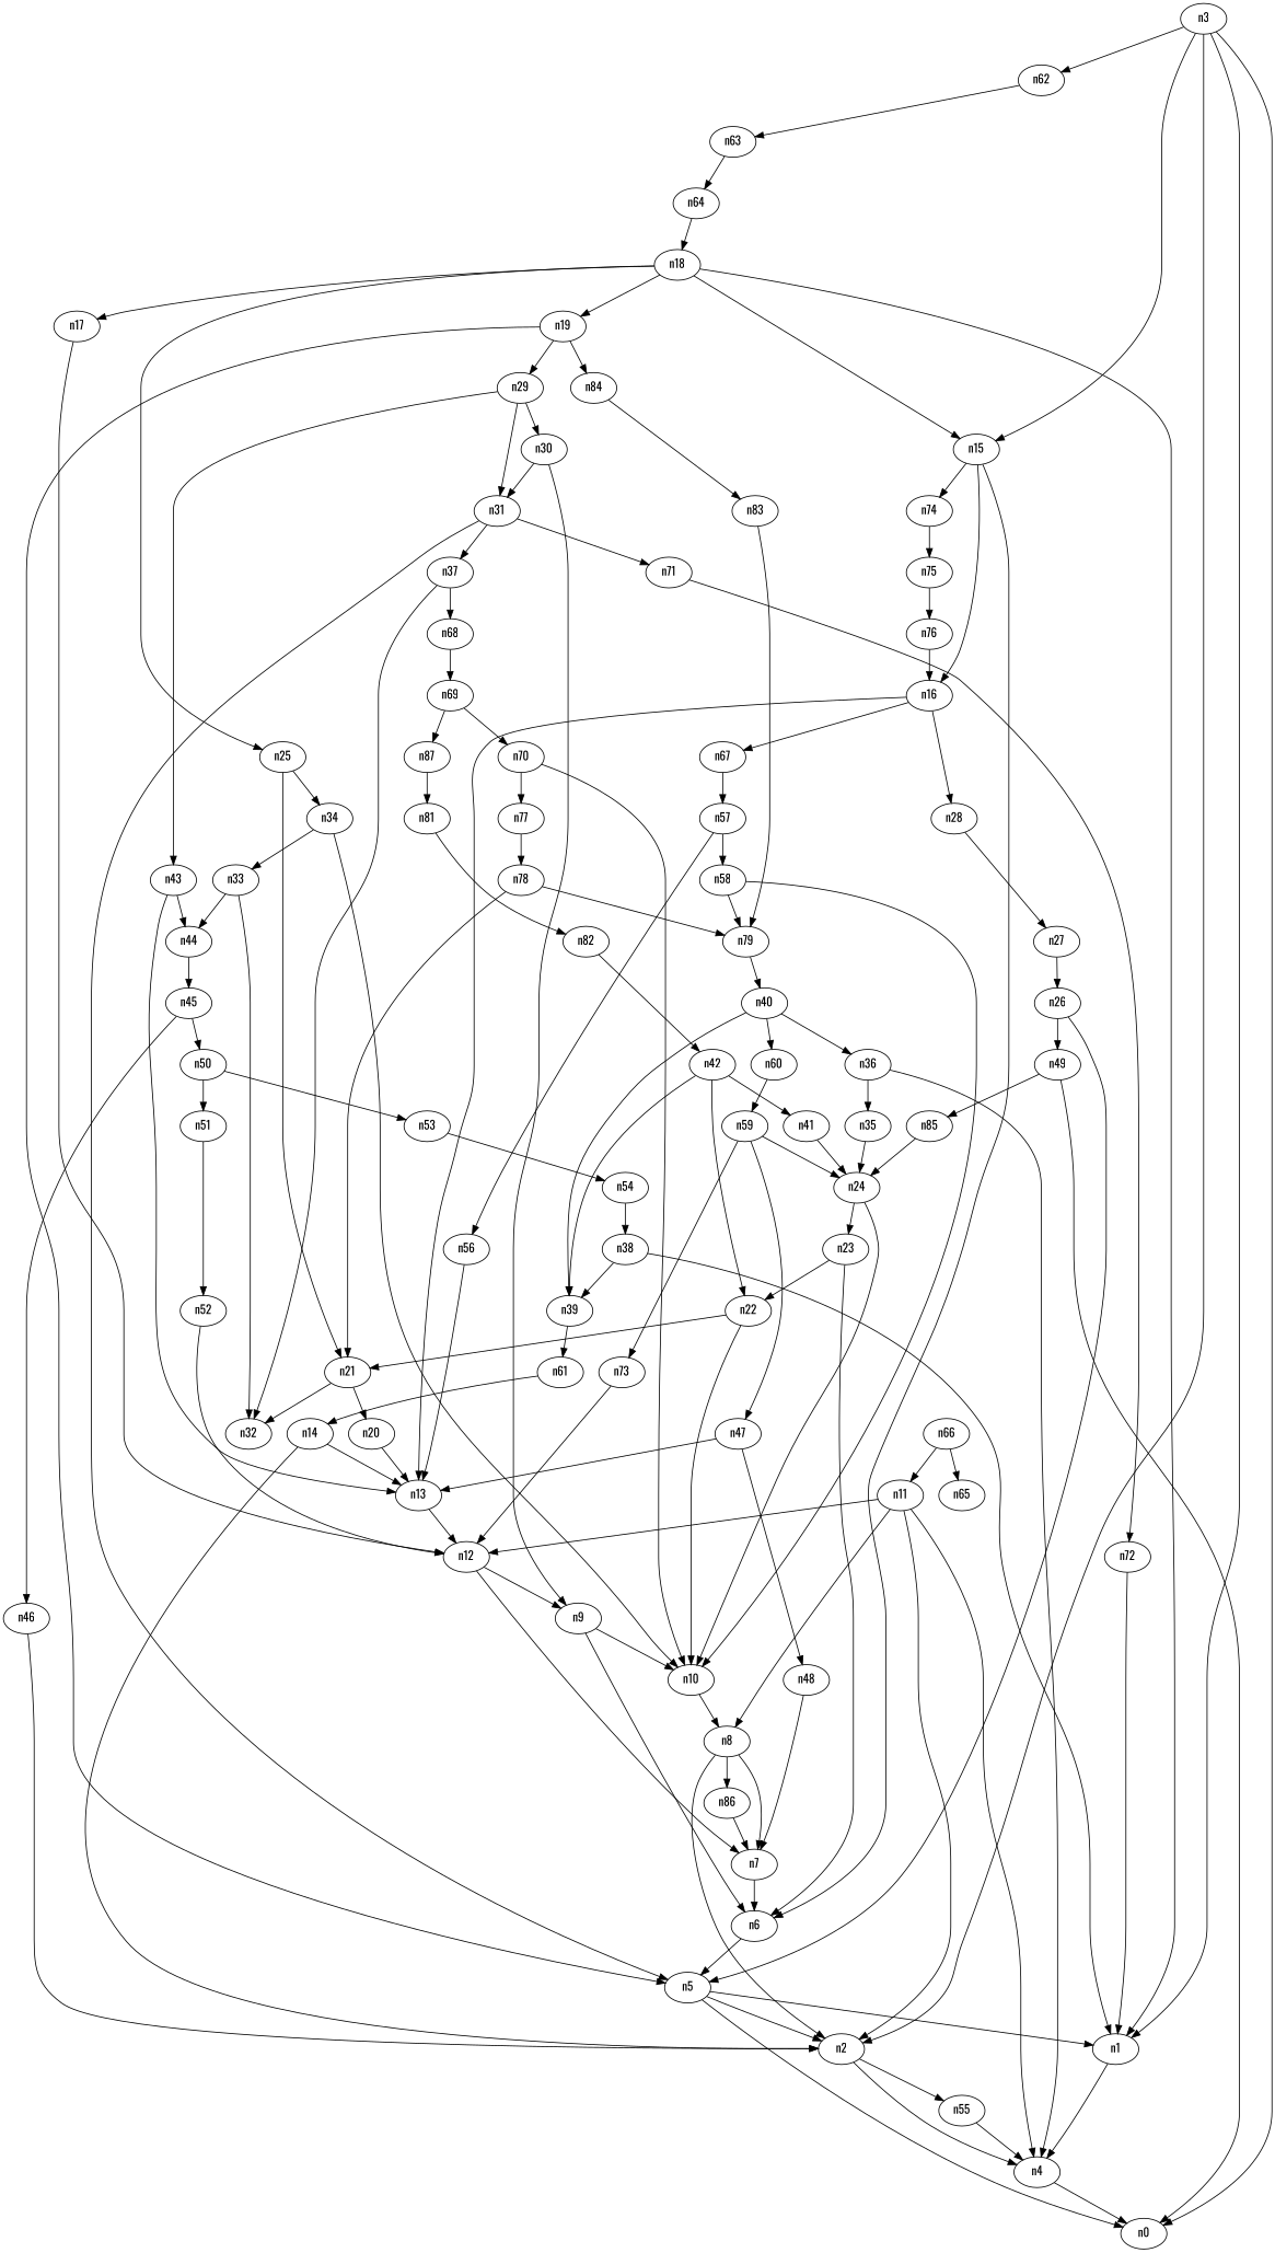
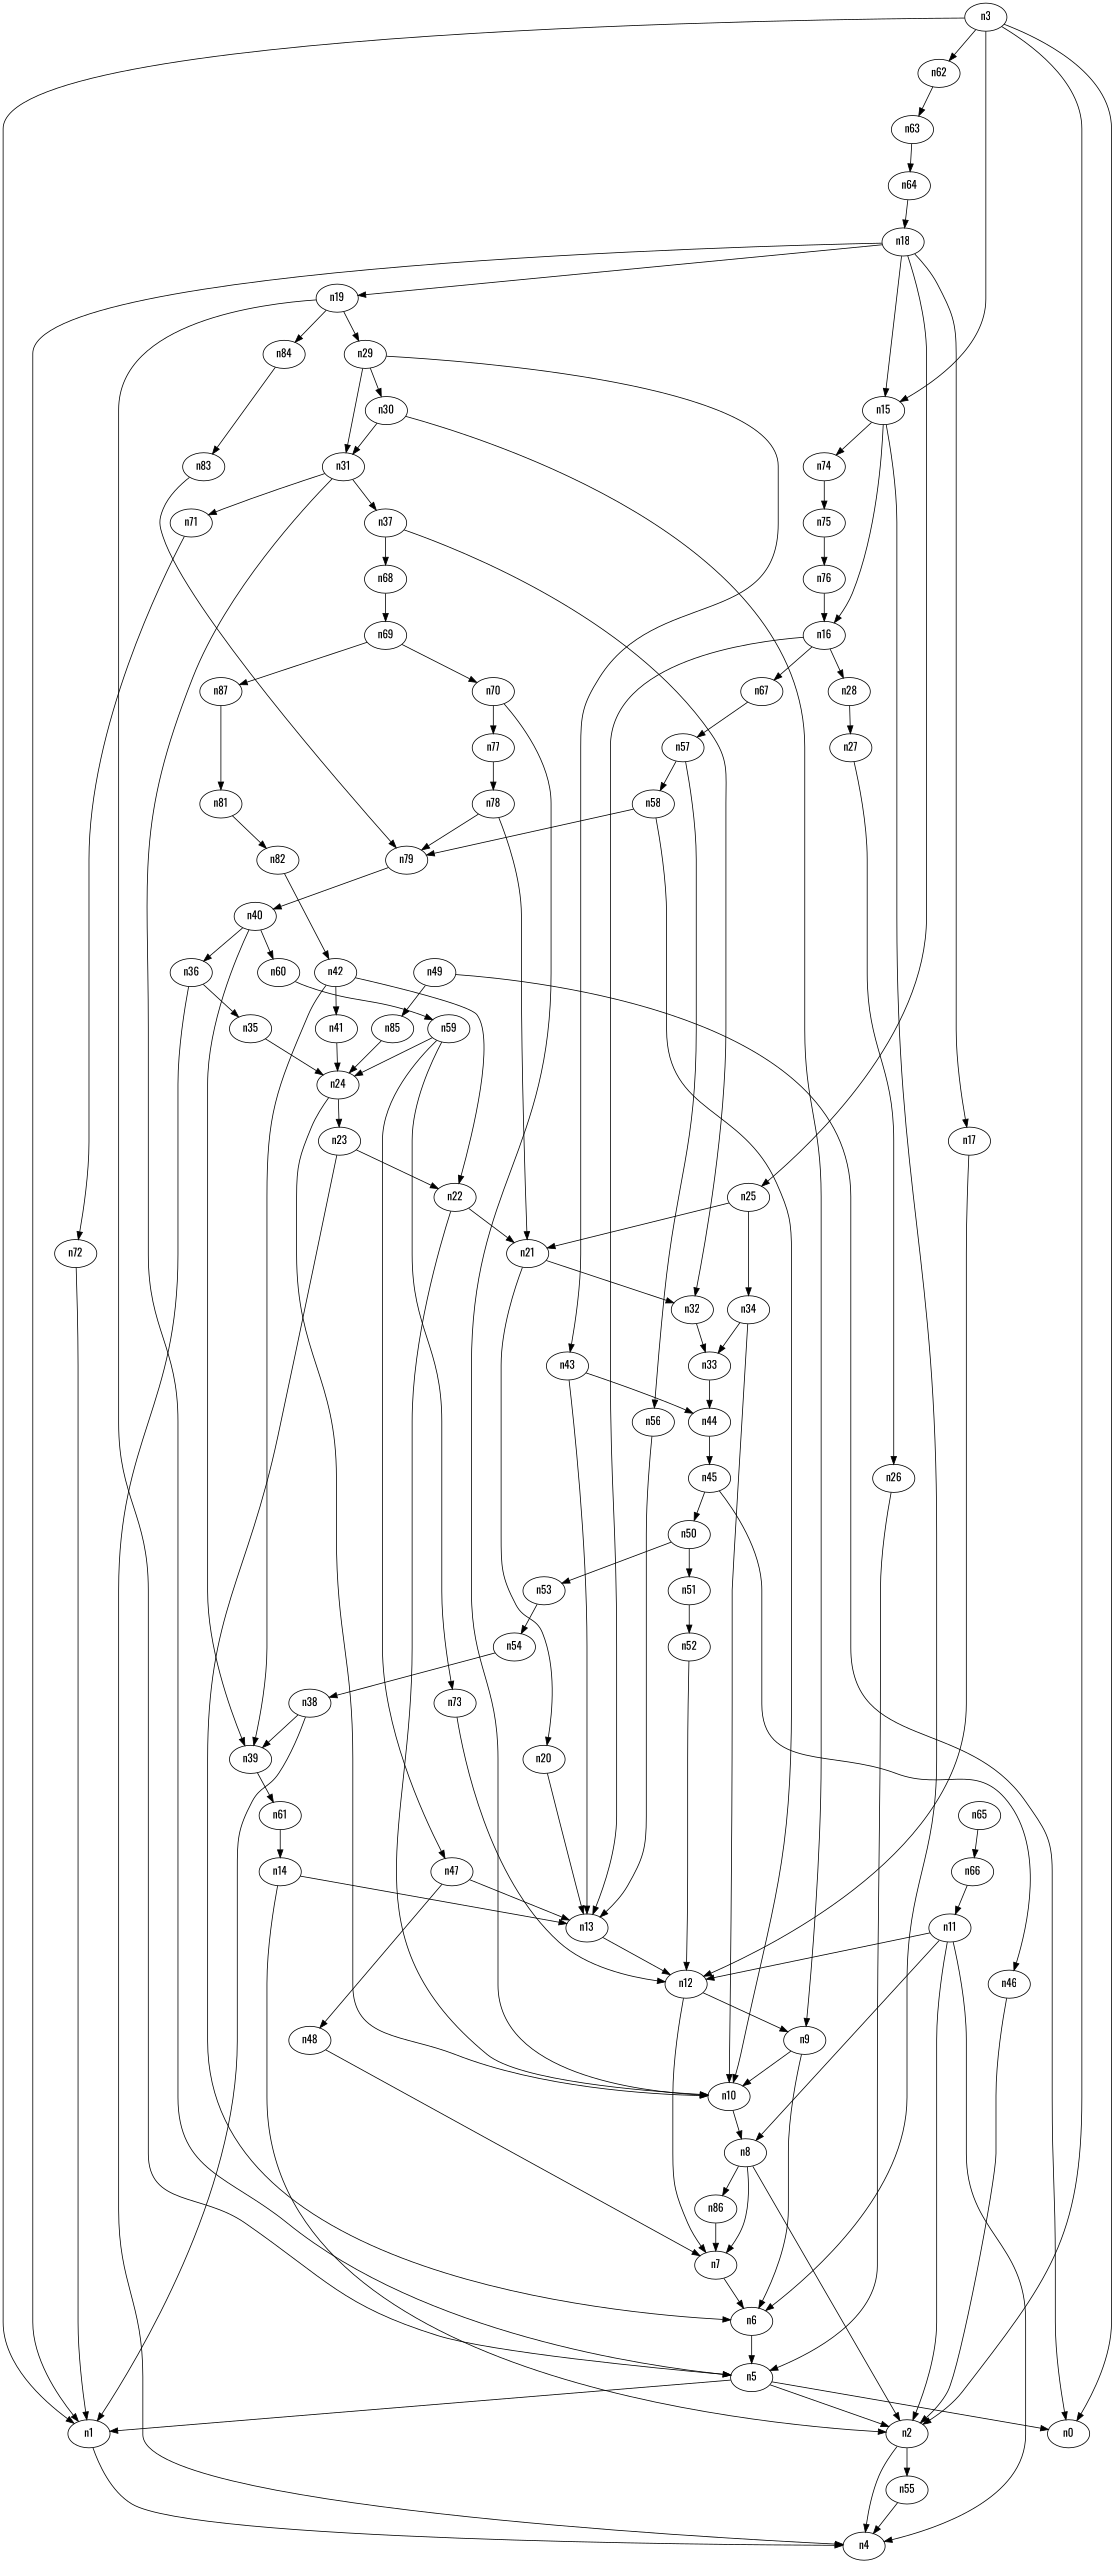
  digraph {
    fontname=Oswald
    node [fontname=Oswald]
    edge [fontname=Oswald]
    n1
    n4
    n0
    n2
    n55
    n3
    n15
    n62
    n6
    n16
    n74
    n63
    n5
    n13
    n28
    n67
    n75
    n64
    n7
    n8
    n86
    n9
    n10
    n11
    n12
    n14
    n27
    n57
    n76
    n26
    n56
    n58
    n17
    n18
    n19
    n25
    n29
    n84
    n21
    n34
    n30
    n31
    n43
    n83
    n20
    n32
    n33
    n37
    n71
    n44
    n79
    n22
    n23
    n24
    n49
    n85
    n68
    n72
    n45
    n69
    n46
    n50
    n35
    n36
    n70
    n80 [label=n87]
    n38
    n39
    n61
    n40
    n60
    n59
    n65
    n66
    n47
    n73
    n41
    n42
    n51
    n53
    n52
    n54
    n48
    n77
    n81
    n78
    n82
    n1 -> n4
-   n4 -> n0
    n2 -> n4
    n2 -> n55
    n55 -> n4
    n3 -> n1
    n3 -> n0
    n3 -> n2
    n3 -> n15
    n3 -> n62
    n15 -> n6
    n15 -> n16
    n15 -> n74
    n62 -> n63
    n6 -> n5
    n16 -> n13
    n16 -> n28
    n16 -> n67
    n74 -> n75
    n63 -> n64
    n5 -> n1
    n5 -> n0
    n5 -> n2
    n13 -> n12
    n28 -> n27
    n67 -> n57
    n75 -> n76
    n64 -> n18
    n7 -> n6
    n8 -> n2
    n8 -> n7
    n8 -> n86
    n86 -> n7
    n9 -> n6
    n9 -> n10
    n10 -> n8
    n11 -> n4
    n11 -> n2
    n11 -> n8
    n11 -> n12
    n12 -> n7
    n12 -> n9
    n14 -> n2
    n14 -> n13
    n27 -> n26
    n57 -> n56
    n57 -> n58
    n76 -> n16
    n26 -> n5
-   n26 -> n49
    n56 -> n13
    n58 -> n10
    n58 -> n79
    n17 -> n12
    n18 -> n1
    n18 -> n15
    n18 -> n17
    n18 -> n19
    n18 -> n25
    n19 -> n5
    n19 -> n29
    n19 -> n84
    n25 -> n21
    n25 -> n34
    n29 -> n30
    n29 -> n31
    n29 -> n43
    n84 -> n83
    n21 -> n20
    n21 -> n32
    n34 -> n10
    n34 -> n33
    n30 -> n9
    n30 -> n31
    n31 -> n5
    n31 -> n37
    n31 -> n71
    n43 -> n13
    n43 -> n44
    n83 -> n79
    n20 -> n13
-   n33 -> n32
+   n32 -> n33
    n33 -> n44
    n37 -> n32
    n37 -> n68
    n71 -> n72
    n44 -> n45
    n79 -> n40
    n22 -> n10
    n22 -> n21
    n23 -> n6
    n23 -> n22
    n24 -> n10
    n24 -> n23
    n49 -> n0
    n49 -> n85
    n85 -> n24
    n68 -> n69
    n72 -> n1
    n45 -> n46
    n45 -> n50
    n69 -> n70
    n69 -> n80
    n46 -> n2
    n50 -> n51
    n50 -> n53
    n35 -> n24
    n36 -> n4
    n36 -> n35
    n70 -> n10
    n70 -> n77
    n80 -> n81
    n38 -> n1
    n38 -> n39
    n39 -> n61
    n61 -> n14
    n40 -> n36
    n40 -> n39
    n40 -> n60
    n60 -> n59
    n59 -> n24
    n59 -> n47
    n59 -> n73
-   n66 -> n65
+   n65 -> n66
    n66 -> n11
    n47 -> n13
    n47 -> n48
    n73 -> n12
    n41 -> n24
    n42 -> n22
    n42 -> n39
    n42 -> n41
    n51 -> n52
    n53 -> n54
    n52 -> n12
    n54 -> n38
    n48 -> n7
    n77 -> n78
    n81 -> n82
    n78 -> n21
    n78 -> n79
    n82 -> n42
  }
